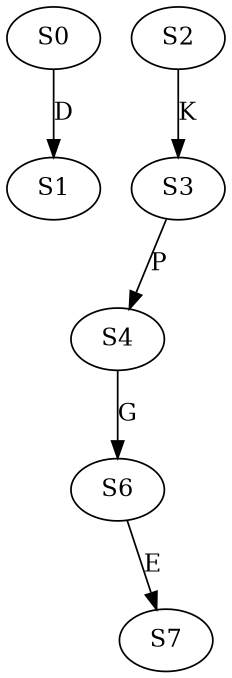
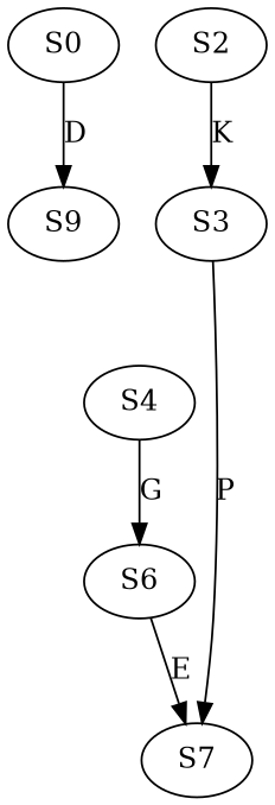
  strict digraph {
    S0
-   S1
+   S1 [label=S9]
    S2
    S3
    S4
    S6
    S7
    S0 -> S1 [label=D]
    S2 -> S3 [label=K]
-   S3 -> S4 [label=P]
+   S3 -> S7 [label=P]
    S4 -> S6 [label=G]
    S6 -> S7 [label=E]
  }
